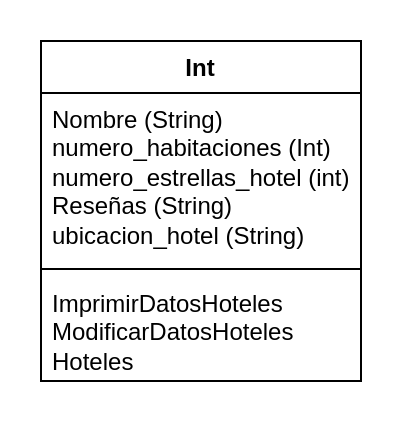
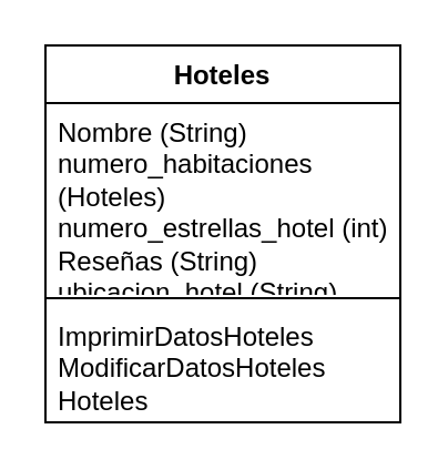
  <mxCell id="0" />
  <mxCell id="1" parent="0" />
- <mxCell id="2" value="Int" style="swimlane;fontStyle=1;align=center;verticalAlign=top;childLayout=stackLayout;horizontal=1;startSize=26;horizontalStack=0;resizeParent=1;resizeParentMax=0;resizeLast=0;collapsible=1;marginBottom=0;whiteSpace=wrap;html=1;" vertex="1" parent="1"><mxGeometry x="20" y="20" width="160" height="170" as="geometry" /></mxCell>
- <mxCell id="3" value="Nombre (String)&lt;div&gt;numero_habitaciones (Int)&lt;/div&gt;&lt;div&gt;numero_estrellas_hotel (int)&lt;/div&gt;&lt;div&gt;Reseñas (String)&lt;/div&gt;&lt;div&gt;ubicacion_hotel (String)&lt;/div&gt;" style="text;strokeColor=none;fillColor=none;align=left;verticalAlign=top;spacingLeft=4;spacingRight=4;overflow=hidden;rotatable=0;points=[[0,0.5],[1,0.5]];portConstraint=eastwest;whiteSpace=wrap;html=1;" vertex="1" parent="2"><mxGeometry y="26" width="160" height="84" as="geometry" /></mxCell>
+ <mxCell id="2" value="Hoteles" style="swimlane;fontStyle=1;align=center;verticalAlign=top;childLayout=stackLayout;horizontal=1;startSize=26;horizontalStack=0;resizeParent=1;resizeParentMax=0;resizeLast=0;collapsible=1;marginBottom=0;whiteSpace=wrap;html=1;" vertex="1" parent="1"><mxGeometry x="20" y="20" width="160" height="170" as="geometry" /></mxCell>
+ <mxCell id="3" value="Nombre (String)&lt;div&gt;numero_habitaciones (Hoteles)&lt;/div&gt;&lt;div&gt;numero_estrellas_hotel (int)&lt;/div&gt;&lt;div&gt;Reseñas (String)&lt;/div&gt;&lt;div&gt;ubicacion_hotel (String)&lt;/div&gt;" style="text;strokeColor=none;fillColor=none;align=left;verticalAlign=top;spacingLeft=4;spacingRight=4;overflow=hidden;rotatable=0;points=[[0,0.5],[1,0.5]];portConstraint=eastwest;whiteSpace=wrap;html=1;" vertex="1" parent="2"><mxGeometry y="26" width="160" height="84" as="geometry" /></mxCell>
  <mxCell id="4" value="" style="line;strokeWidth=1;fillColor=none;align=left;verticalAlign=middle;spacingTop=-1;spacingLeft=3;spacingRight=3;rotatable=0;labelPosition=right;points=[];portConstraint=eastwest;strokeColor=inherit;" vertex="1" parent="2"><mxGeometry y="110" width="160" height="8" as="geometry" /></mxCell>
  <mxCell id="5" value="ImprimirDatosHoteles&lt;div&gt;ModificarDatosHoteles&lt;/div&gt;&lt;div&gt;Hoteles&lt;/div&gt;" style="text;strokeColor=none;fillColor=none;align=left;verticalAlign=top;spacingLeft=4;spacingRight=4;overflow=hidden;rotatable=0;points=[[0,0.5],[1,0.5]];portConstraint=eastwest;whiteSpace=wrap;html=1;" vertex="1" parent="2"><mxGeometry y="118" width="160" height="52" as="geometry" /></mxCell>
